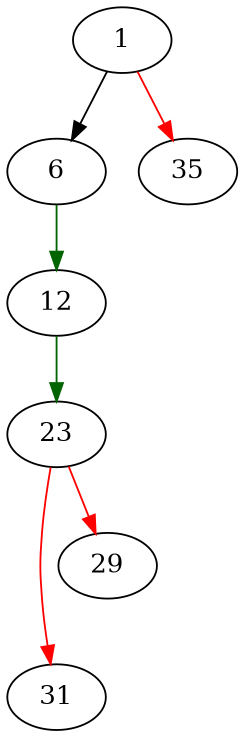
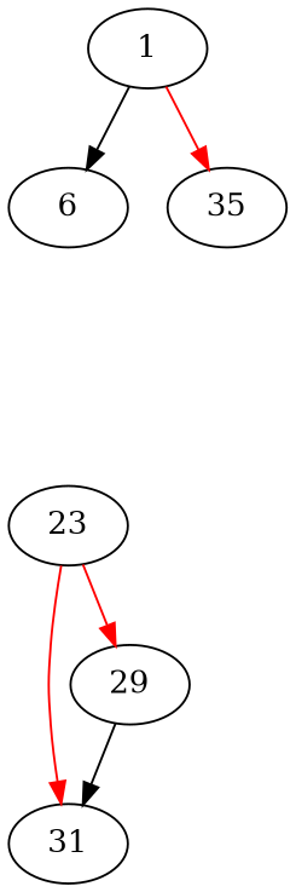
  strict digraph {
    edge [color=red cond=true]
    1 [entry=true]
    6
    35
-   12
    23
    31
    29
    1 -> 6 [color="" cond=""]
    1 -> 35 [cond=false]
-   6 -> 12 [color=darkgreen]
-   12 -> 23 [color=darkgreen]
    23 -> 31 [cond=false]
    23 -> 29
+   29 -> 31 [color="" cond=""]
  }
